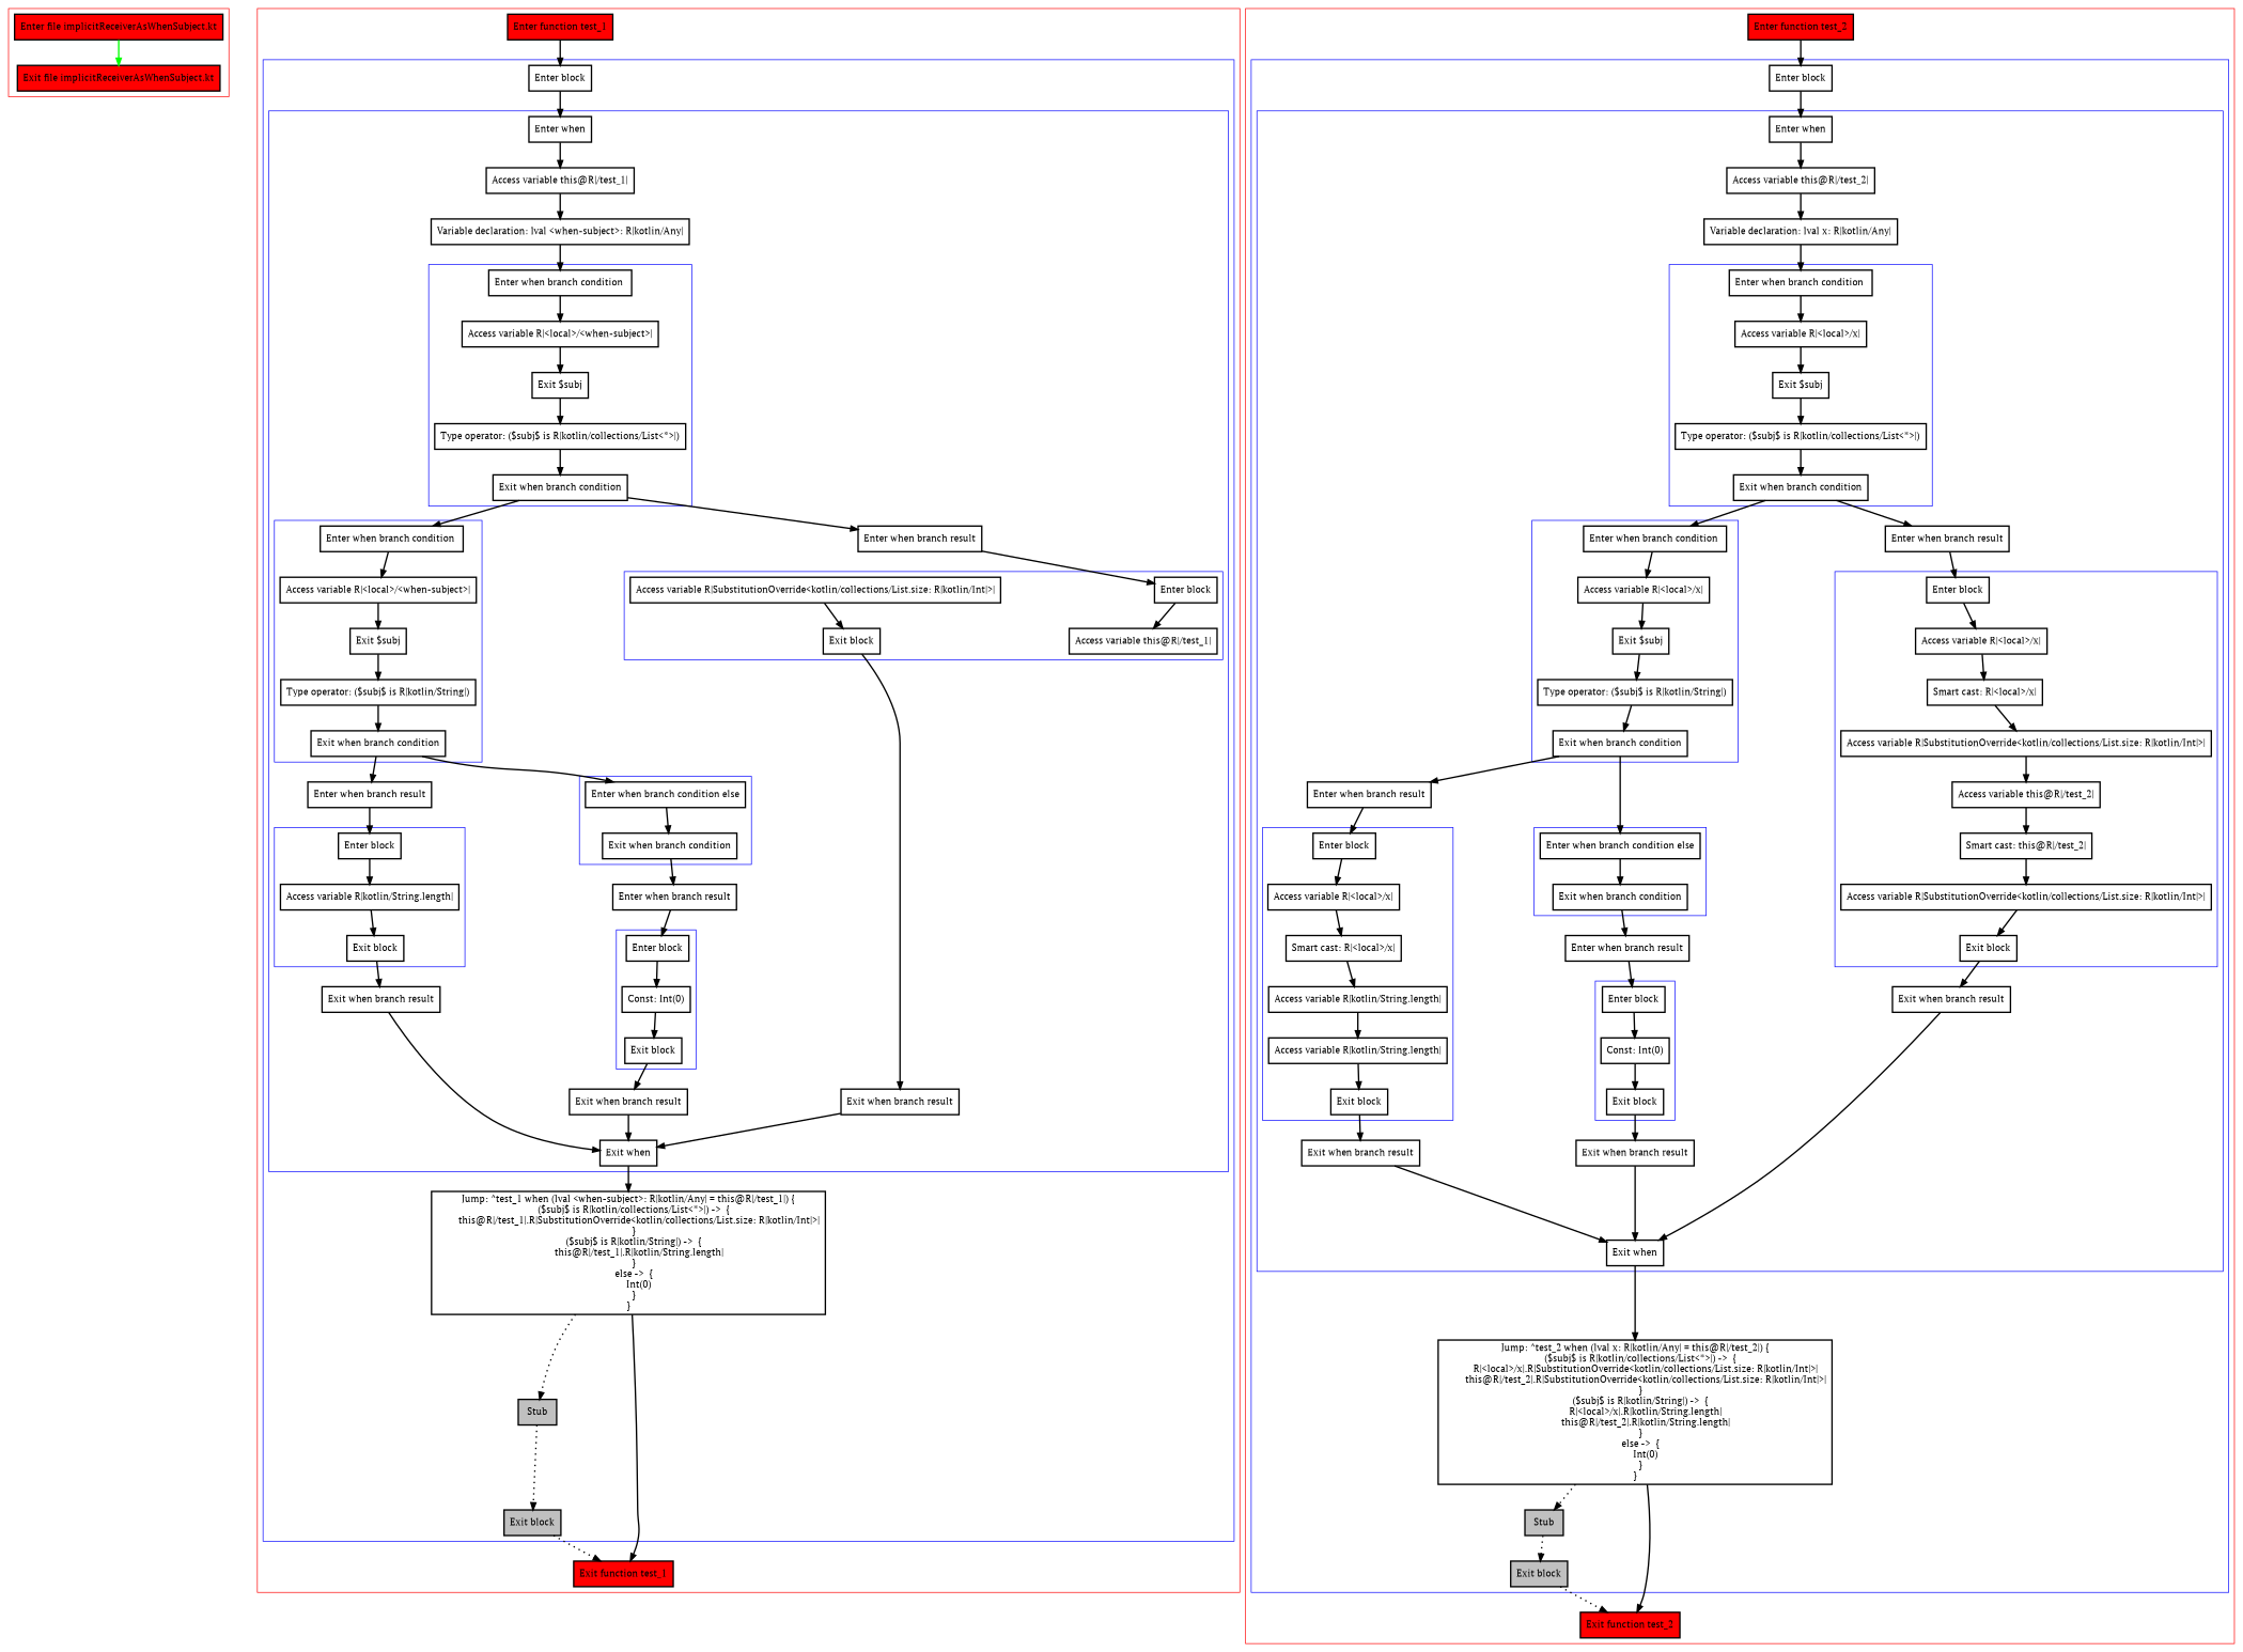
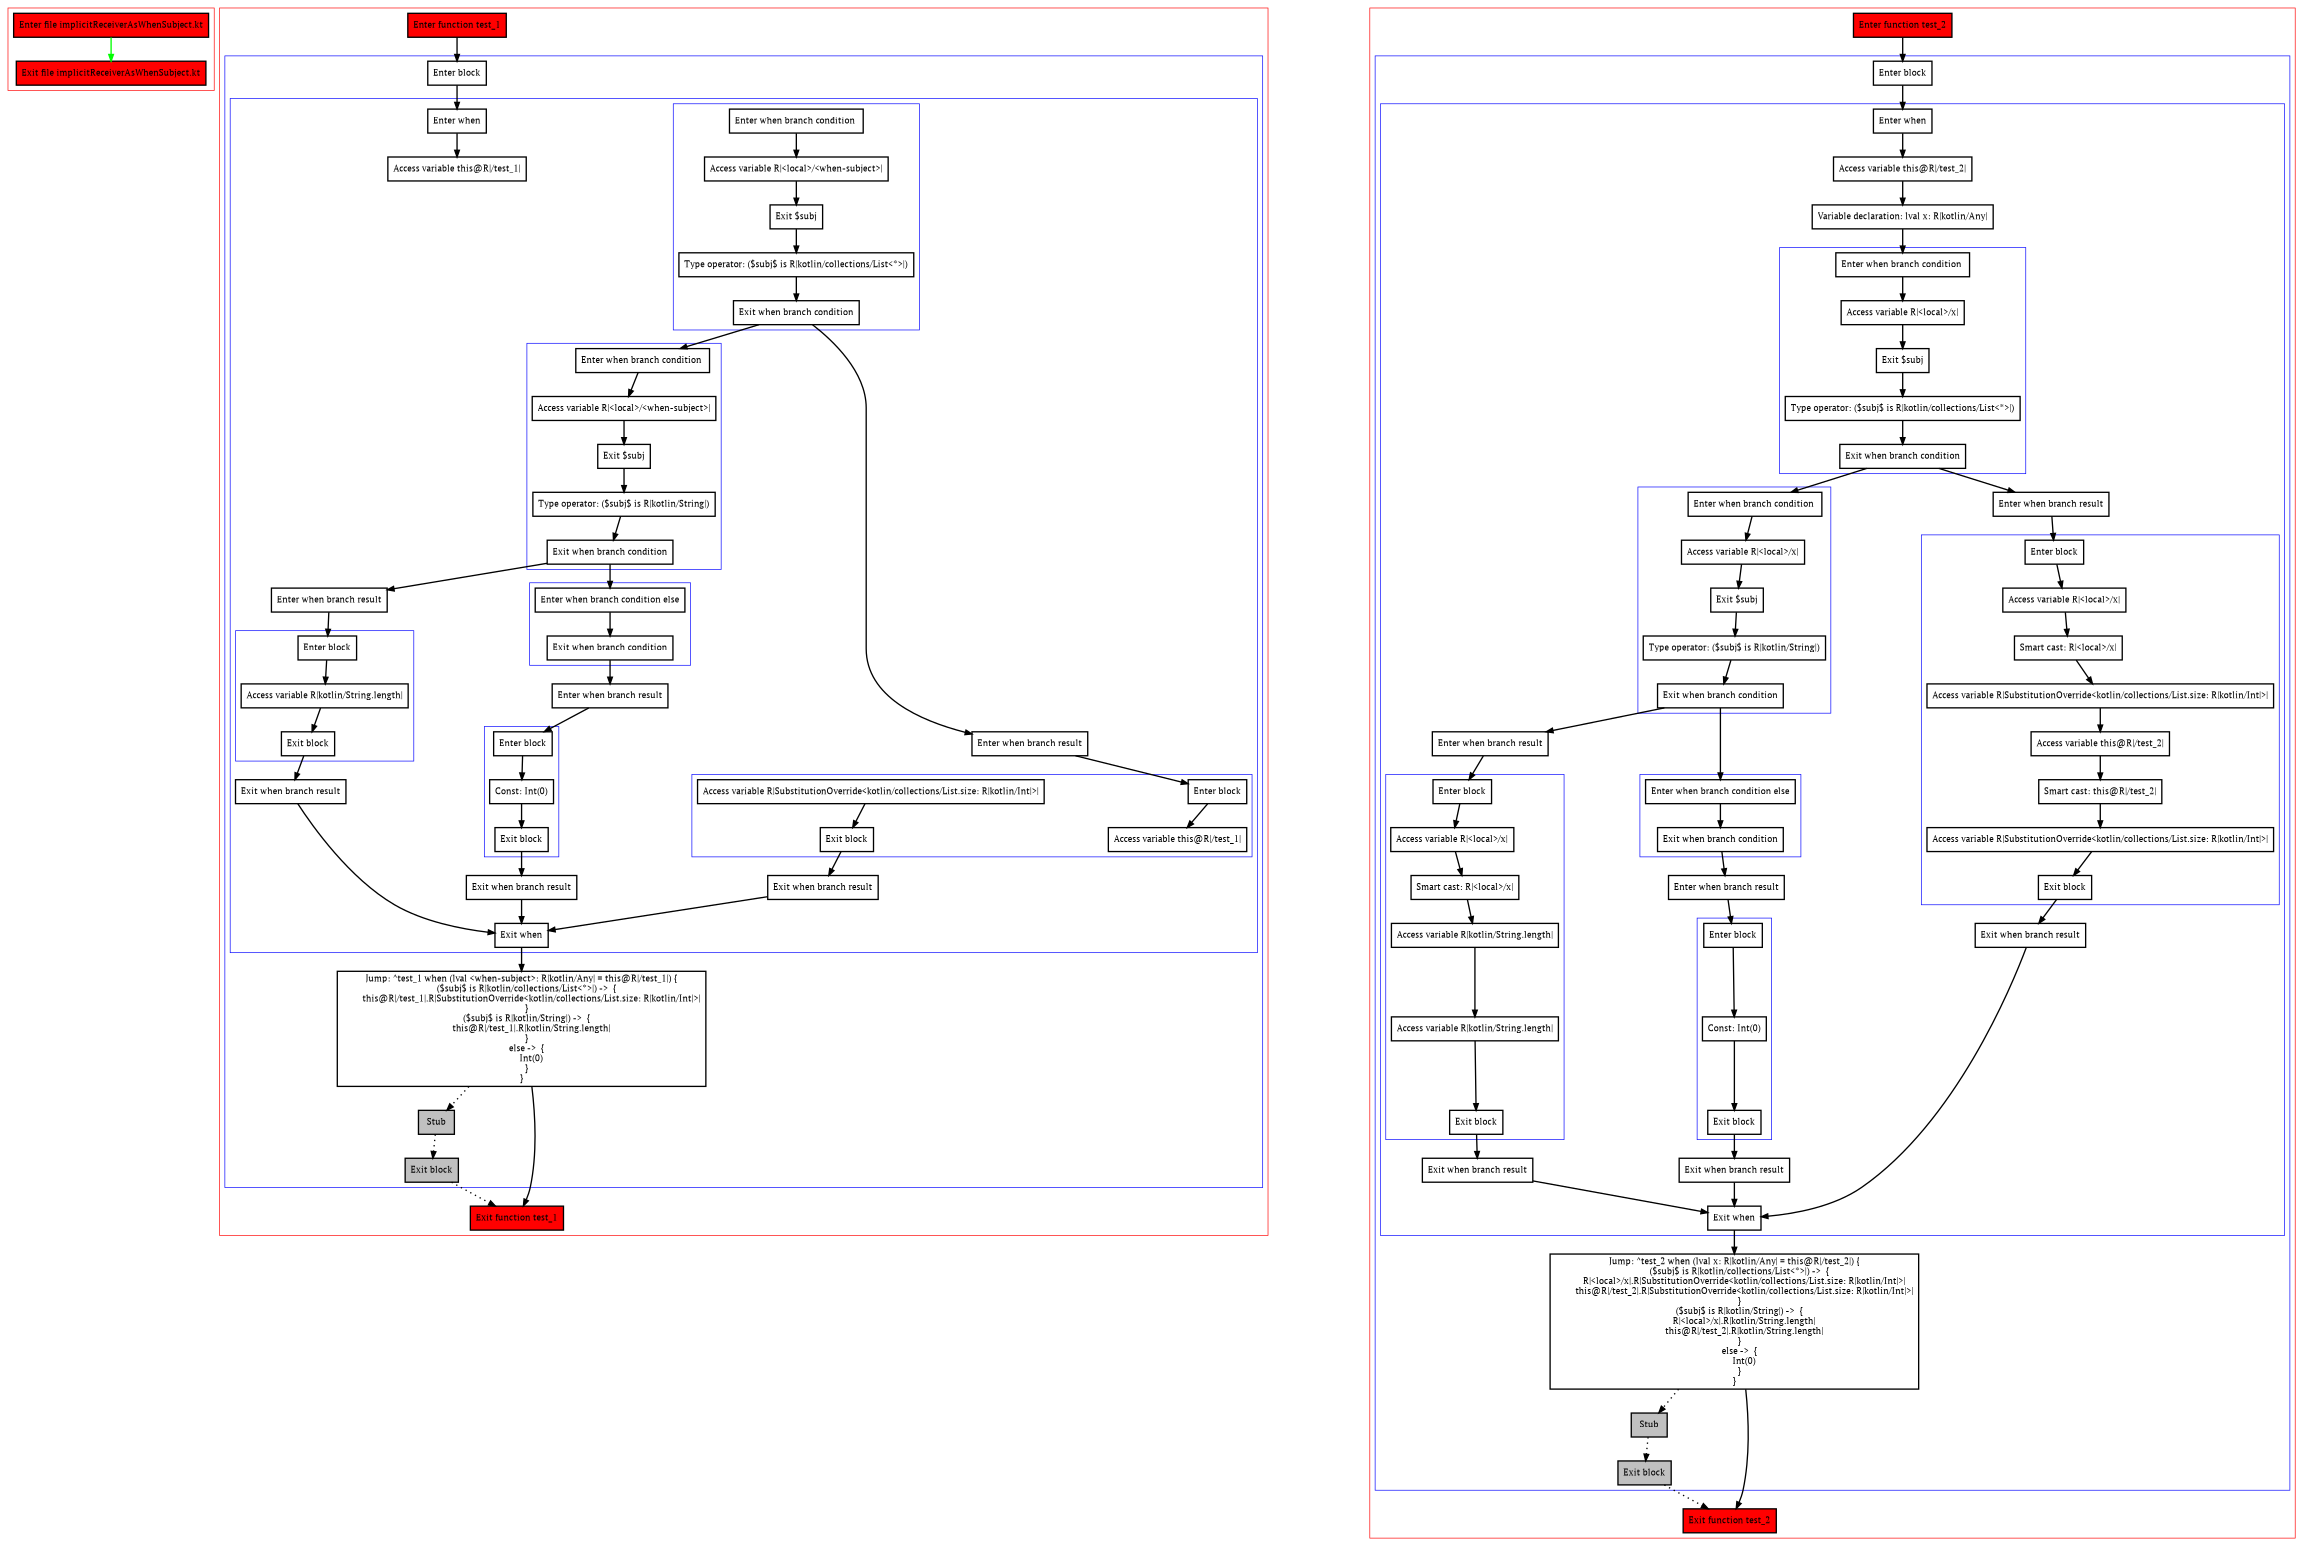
  digraph {
    fontname="PT Serif"
    nodesep=3
    node [fontname="PT Serif" penwidth=2 shape=box]
    edge [fontname="PT Serif" penwidth=2]
    n1 [fillcolor=red label="Enter file implicitReceiverAsWhenSubject.kt" style=filled]
    n2 [fillcolor=red label="Exit file implicitReceiverAsWhenSubject.kt" style=filled]
    n3 [label="Enter when branch condition "]
    n4 [label="Access variable R|<local>/<when-subject>|"]
    n5 [label="Exit $subj"]
    n6 [label="Type operator: ($subj$ is R|kotlin/collections/List<*>|)"]
    n7 [label="Exit when branch condition"]
    n8 [label="Enter when branch condition "]
    n9 [label="Access variable R|<local>/<when-subject>|"]
    n10 [label="Exit $subj"]
    n11 [label="Type operator: ($subj$ is R|kotlin/String|)"]
    n12 [label="Exit when branch condition"]
    n13 [label="Enter when branch condition else"]
    n14 [label="Exit when branch condition"]
    n15 [label="Enter block"]
    n16 [label="Const: Int(0)"]
    n17 [label="Exit block"]
    n18 [label="Enter block"]
    n19 [label="Access variable R|kotlin/String.length|"]
    n20 [label="Exit block"]
    n21 [label="Enter block"]
    n22 [label="Access variable this@R|/test_1|"]
    n23 [label="Access variable R|SubstitutionOverride<kotlin/collections/List.size: R|kotlin/Int|>|"]
    n24 [label="Exit block"]
    n25 [label="Enter when"]
    n26 [label="Access variable this@R|/test_1|"]
-   n27 [label="Variable declaration: lval <when-subject>: R|kotlin/Any|"]
    n28 [label="Enter when branch result"]
    n29 [label="Exit when branch result"]
    n30 [label="Enter when branch result"]
    n31 [label="Exit when branch result"]
    n32 [label="Enter when branch result"]
    n33 [label="Exit when branch result"]
    n34 [label="Exit when"]
    n35 [label="Enter block"]
    n36 [label="Jump: ^test_1 when (lval <when-subject>: R|kotlin/Any| = this@R|/test_1|) {\n    ($subj$ is R|kotlin/collections/List<*>|) ->  {\n        this@R|/test_1|.R|SubstitutionOverride<kotlin/collections/List.size: R|kotlin/Int|>|\n    }\n    ($subj$ is R|kotlin/String|) ->  {\n        this@R|/test_1|.R|kotlin/String.length|\n    }\n    else ->  {\n        Int(0)\n    }\n}\n"]
    n37 [fillcolor=gray label=Stub style=filled]
    n38 [fillcolor=gray label="Exit block" style=filled]
    n39 [fillcolor=red label="Enter function test_1" style=filled]
    n40 [fillcolor=red label="Exit function test_1" style=filled]
    n41 [label="Enter when branch condition "]
    n42 [label="Access variable R|<local>/x|"]
    n43 [label="Exit $subj"]
    n44 [label="Type operator: ($subj$ is R|kotlin/collections/List<*>|)"]
    n45 [label="Exit when branch condition"]
    n46 [label="Enter when branch condition "]
    n47 [label="Access variable R|<local>/x|"]
    n48 [label="Exit $subj"]
    n49 [label="Type operator: ($subj$ is R|kotlin/String|)"]
    n50 [label="Exit when branch condition"]
    n51 [label="Enter when branch condition else"]
    n52 [label="Exit when branch condition"]
    n53 [label="Enter block"]
    n54 [label="Const: Int(0)"]
    n55 [label="Exit block"]
    n56 [label="Enter block"]
    n57 [label="Access variable R|<local>/x|"]
    n58 [label="Smart cast: R|<local>/x|"]
    n59 [label="Access variable R|kotlin/String.length|"]
    n60 [label="Access variable R|kotlin/String.length|"]
    n61 [label="Exit block"]
    n62 [label="Enter block"]
    n63 [label="Access variable R|<local>/x|"]
    n64 [label="Smart cast: R|<local>/x|"]
    n65 [label="Access variable R|SubstitutionOverride<kotlin/collections/List.size: R|kotlin/Int|>|"]
    n66 [label="Access variable this@R|/test_2|"]
    n67 [label="Smart cast: this@R|/test_2|"]
    n68 [label="Access variable R|SubstitutionOverride<kotlin/collections/List.size: R|kotlin/Int|>|"]
    n69 [label="Exit block"]
    n70 [label="Enter when"]
    n71 [label="Access variable this@R|/test_2|"]
    n72 [label="Variable declaration: lval x: R|kotlin/Any|"]
    n73 [label="Enter when branch result"]
    n74 [label="Exit when branch result"]
    n75 [label="Enter when branch result"]
    n76 [label="Exit when branch result"]
    n77 [label="Enter when branch result"]
    n78 [label="Exit when branch result"]
    n79 [label="Exit when"]
    n80 [label="Enter block"]
    n81 [label="Jump: ^test_2 when (lval x: R|kotlin/Any| = this@R|/test_2|) {\n    ($subj$ is R|kotlin/collections/List<*>|) ->  {\n        R|<local>/x|.R|SubstitutionOverride<kotlin/collections/List.size: R|kotlin/Int|>|\n        this@R|/test_2|.R|SubstitutionOverride<kotlin/collections/List.size: R|kotlin/Int|>|\n    }\n    ($subj$ is R|kotlin/String|) ->  {\n        R|<local>/x|.R|kotlin/String.length|\n        this@R|/test_2|.R|kotlin/String.length|\n    }\n    else ->  {\n        Int(0)\n    }\n}\n"]
    n82 [fillcolor=gray label=Stub style=filled]
    n83 [fillcolor=gray label="Exit block" style=filled]
    n84 [fillcolor=red label="Enter function test_2" style=filled]
    n85 [fillcolor=red label="Exit function test_2" style=filled]
    subgraph cluster_1 {
      color=red
      n1
      n2
    }
    subgraph cluster_2 {
      color=red
      n39
      n40
      subgraph cluster_3 {
        color=blue
        n35
        n36
        n37
        n38
        subgraph cluster_4 {
          color=blue
          n25
          n26
-         n27
          n28
          n29
          n30
          n31
          n32
          n33
          n34
          subgraph cluster_5 {
            color=blue
            n3
            n4
            n5
            n6
            n7
          }
          subgraph cluster_6 {
            color=blue
            n8
            n9
            n10
            n11
            n12
          }
          subgraph cluster_7 {
            color=blue
            n13
            n14
          }
          subgraph cluster_8 {
            color=blue
            n15
            n16
            n17
          }
          subgraph cluster_9 {
            color=blue
            n18
            n19
            n20
          }
          subgraph cluster_10 {
            color=blue
            n21
            n22
            n23
            n24
          }
        }
      }
    }
    subgraph cluster_11 {
      color=red
      n84
      n85
      subgraph cluster_12 {
        color=blue
        n80
        n81
        n82
        n83
        subgraph cluster_13 {
          color=blue
          n70
          n71
          n72
          n73
          n74
          n75
          n76
          n77
          n78
          n79
          subgraph cluster_14 {
            color=blue
            n41
            n42
            n43
            n44
            n45
          }
          subgraph cluster_15 {
            color=blue
            n46
            n47
            n48
            n49
            n50
          }
          subgraph cluster_16 {
            color=blue
            n51
            n52
          }
          subgraph cluster_17 {
            color=blue
            n53
            n54
            n55
          }
          subgraph cluster_18 {
            color=blue
            n56
            n57
            n58
            n59
            n60
            n61
          }
          subgraph cluster_19 {
            color=blue
            n62
            n63
            n64
            n65
            n66
            n67
            n68
            n69
          }
        }
      }
    }
    n1 -> n2 [color=green]
    n3 -> n4
    n4 -> n5
    n5 -> n6
    n6 -> n7
    n7 -> n8
    n7 -> n32
    n8 -> n9
    n9 -> n10
    n10 -> n11
    n11 -> n12
    n12 -> n13
    n12 -> n30
    n13 -> n14
    n14 -> n28
    n15 -> n16
    n16 -> n17
    n17 -> n29
    n18 -> n19
    n19 -> n20
    n20 -> n31
    n21 -> n22
    n23 -> n24
    n24 -> n33
    n25 -> n26
-   n26 -> n27
-   n27 -> n3
    n28 -> n15
    n29 -> n34
    n30 -> n18
    n31 -> n34
    n32 -> n21
    n33 -> n34
    n34 -> n36
    n35 -> n25
    n36 -> n37 [style=dotted]
    n36 -> n40
    n37 -> n38 [style=dotted]
    n38 -> n40 [style=dotted]
    n39 -> n35
    n41 -> n42
    n42 -> n43
    n43 -> n44
    n44 -> n45
    n45 -> n46
    n45 -> n77
    n46 -> n47
    n47 -> n48
    n48 -> n49
    n49 -> n50
    n50 -> n51
    n50 -> n75
    n51 -> n52
    n52 -> n73
    n53 -> n54
    n54 -> n55
    n55 -> n74
    n56 -> n57
    n57 -> n58
    n58 -> n59
    n59 -> n60
    n60 -> n61
    n61 -> n76
    n62 -> n63
    n63 -> n64
    n64 -> n65
    n65 -> n66
    n66 -> n67
    n67 -> n68
    n68 -> n69
    n69 -> n78
    n70 -> n71
    n71 -> n72
    n72 -> n41
    n73 -> n53
    n74 -> n79
    n75 -> n56
    n76 -> n79
    n77 -> n62
    n78 -> n79
    n79 -> n81
    n80 -> n70
    n81 -> n82 [style=dotted]
    n81 -> n85
    n82 -> n83 [style=dotted]
    n83 -> n85 [style=dotted]
    n84 -> n80
  }
